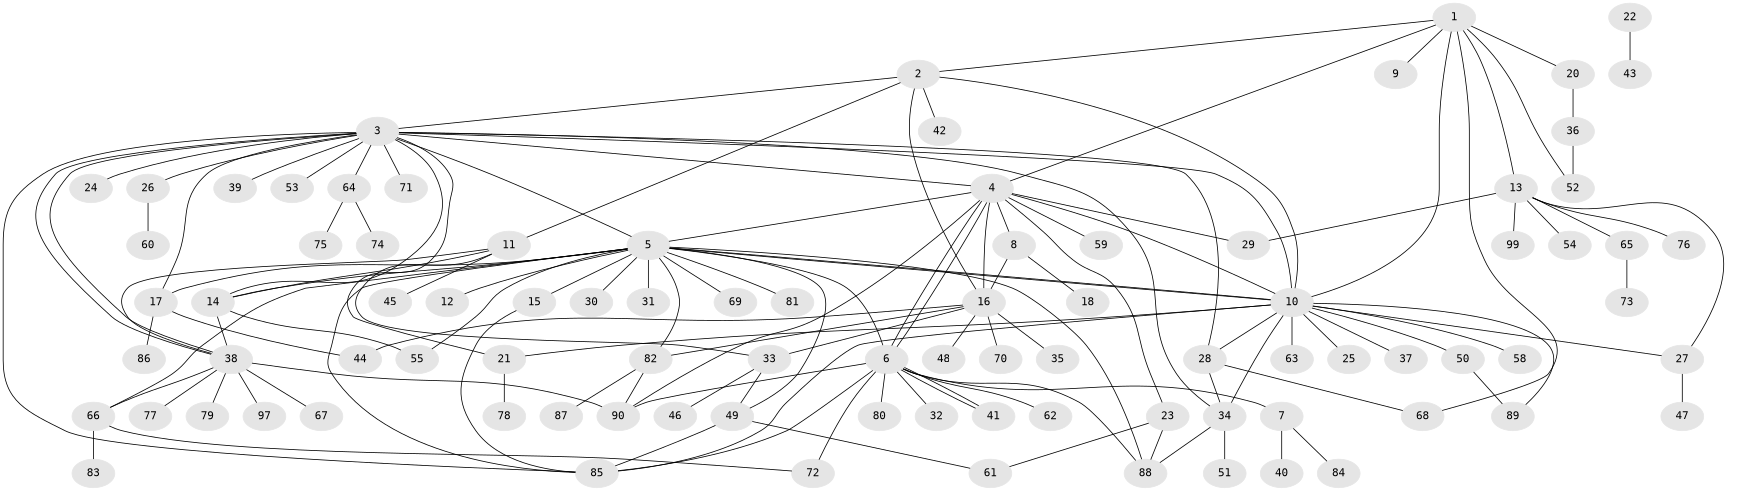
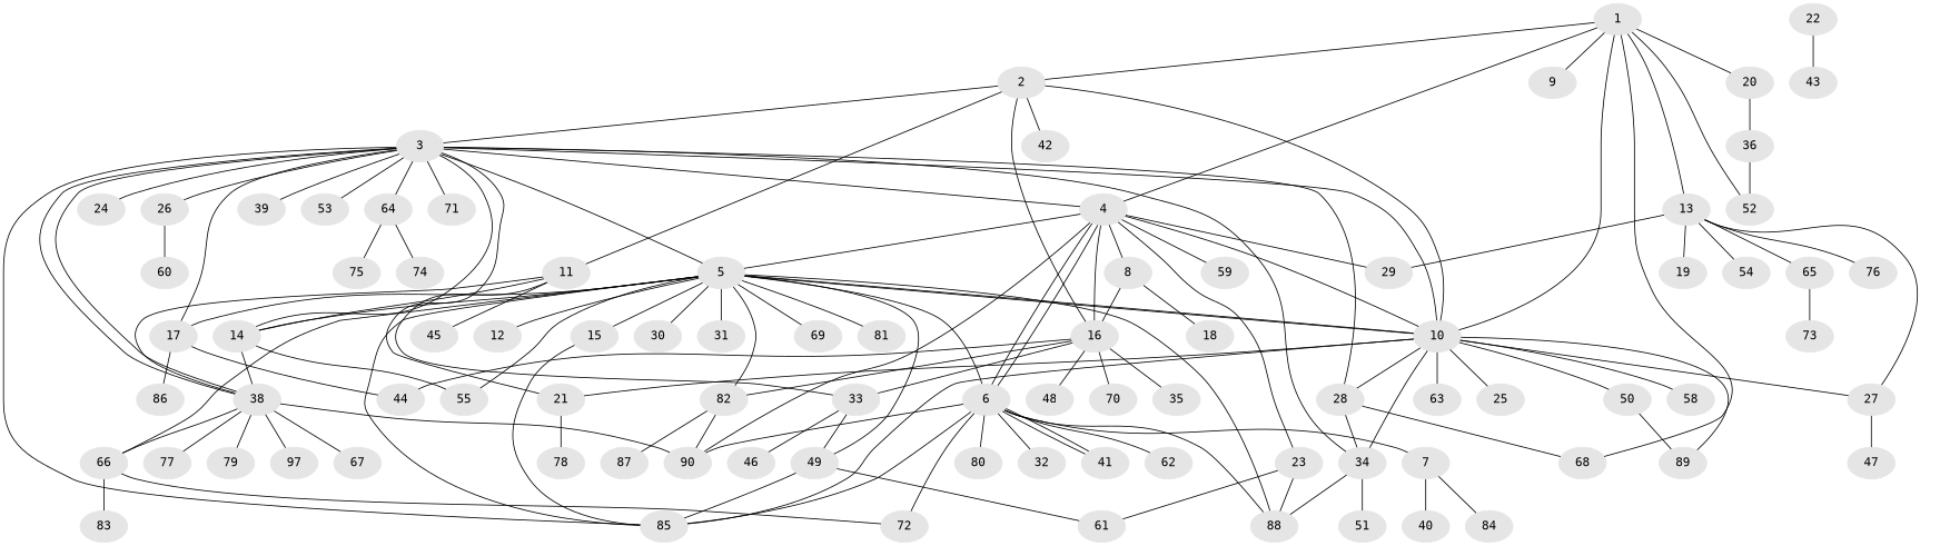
  graph {
    fontname="DejaVu Sans Mono"
    node [color=gray90 fontname="DejaVu Sans Mono" style=filled]
    edge [fontname="DejaVu Sans Mono"]
    1
    2
    4
    9
    10
    13
    20
    68
    52
    3
    11
    16
    42
    5
    6
    8
    23
    29
    59
    90
    21
    28
    34
    85
    25
    27
-   37
    50
    58
    63
    89
-   19 [label=99]
+   19
    54
    65
    76
    36
    22
    43
    14
    17
    24
    26
    38
    39
    53
    64
    71
    33
    45
    82
    35
    44
    48
    70
    12
    15
    30
    31
    49
    55
    66
    69
    81
    88
    86
    78
    60
    51
    n69 [label=97]
    67
    77
    79
    74
    75
    7
    32
    41
    62
    72
    80
    18
    61
    83
    87
    40
    84
    47
    46
    73
    1 -- 2
    1 -- 4
    1 -- 9
    1 -- 10
    1 -- 13
    1 -- 20
    1 -- 68
    1 -- 52
    2 -- 10
    2 -- 3
    2 -- 11
    2 -- 16
    2 -- 42
    4 -- 10
    4 -- 16
    4 -- 5
    4 -- 6
    4 -- 6
    4 -- 8
    4 -- 23
    4 -- 29
    4 -- 59
    4 -- 90
    10 -- 21
    10 -- 28
    10 -- 34
    10 -- 85
    10 -- 25
    10 -- 27
-   10 -- 37
    10 -- 50
    10 -- 58
    10 -- 63
    10 -- 89
    13 -- 29
    13 -- 27
    13 -- 19
    13 -- 54
    13 -- 65
    13 -- 76
    20 -- 36
    3 -- 4
    3 -- 10
    3 -- 5
    3 -- 21
    3 -- 28
    3 -- 34
    3 -- 85
    3 -- 14
    3 -- 17
    3 -- 24
    3 -- 26
    3 -- 38
    3 -- 38
    3 -- 39
    3 -- 53
    3 -- 64
    3 -- 71
    11 -- 14
    11 -- 38
    11 -- 33
    11 -- 45
    16 -- 33
    16 -- 82
    16 -- 35
    16 -- 44
    16 -- 48
    16 -- 70
    5 -- 10
    5 -- 10
    5 -- 6
    5 -- 85
    5 -- 14
    5 -- 17
    5 -- 82
    5 -- 12
    5 -- 15
    5 -- 30
    5 -- 31
    5 -- 49
    5 -- 55
    5 -- 66
    5 -- 69
    5 -- 81
    5 -- 88
    6 -- 90
    6 -- 85
    6 -- 88
    6 -- 7
    6 -- 32
    6 -- 41
    6 -- 41
    6 -- 62
    6 -- 72
    6 -- 80
    8 -- 16
    8 -- 18
    23 -- 88
    23 -- 61
    21 -- 78
    28 -- 68
    28 -- 34
    34 -- 88
    34 -- 51
    27 -- 47
    50 -- 89
    65 -- 73
    36 -- 52
    22 -- 43
    14 -- 38
    14 -- 55
    17 -- 44
    17 -- 86
    26 -- 60
    38 -- 90
    38 -- 66
    38 -- n69
    38 -- 67
    38 -- 77
    38 -- 79
    64 -- 74
    64 -- 75
    33 -- 49
    33 -- 46
    82 -- 90
    82 -- 87
    15 -- 85
    49 -- 85
    49 -- 61
    66 -- 72
    66 -- 83
    7 -- 40
    7 -- 84
  }
